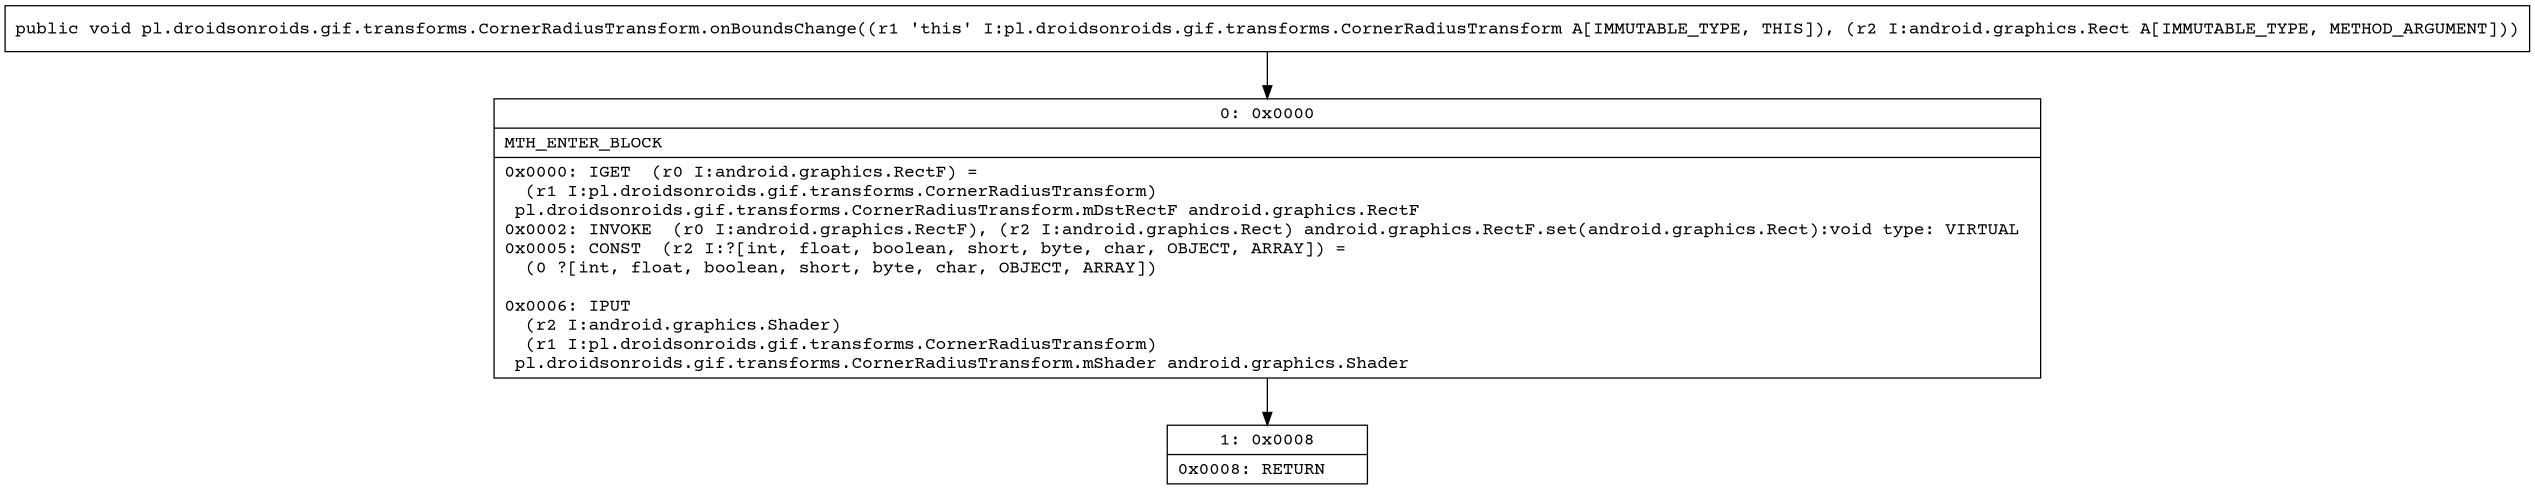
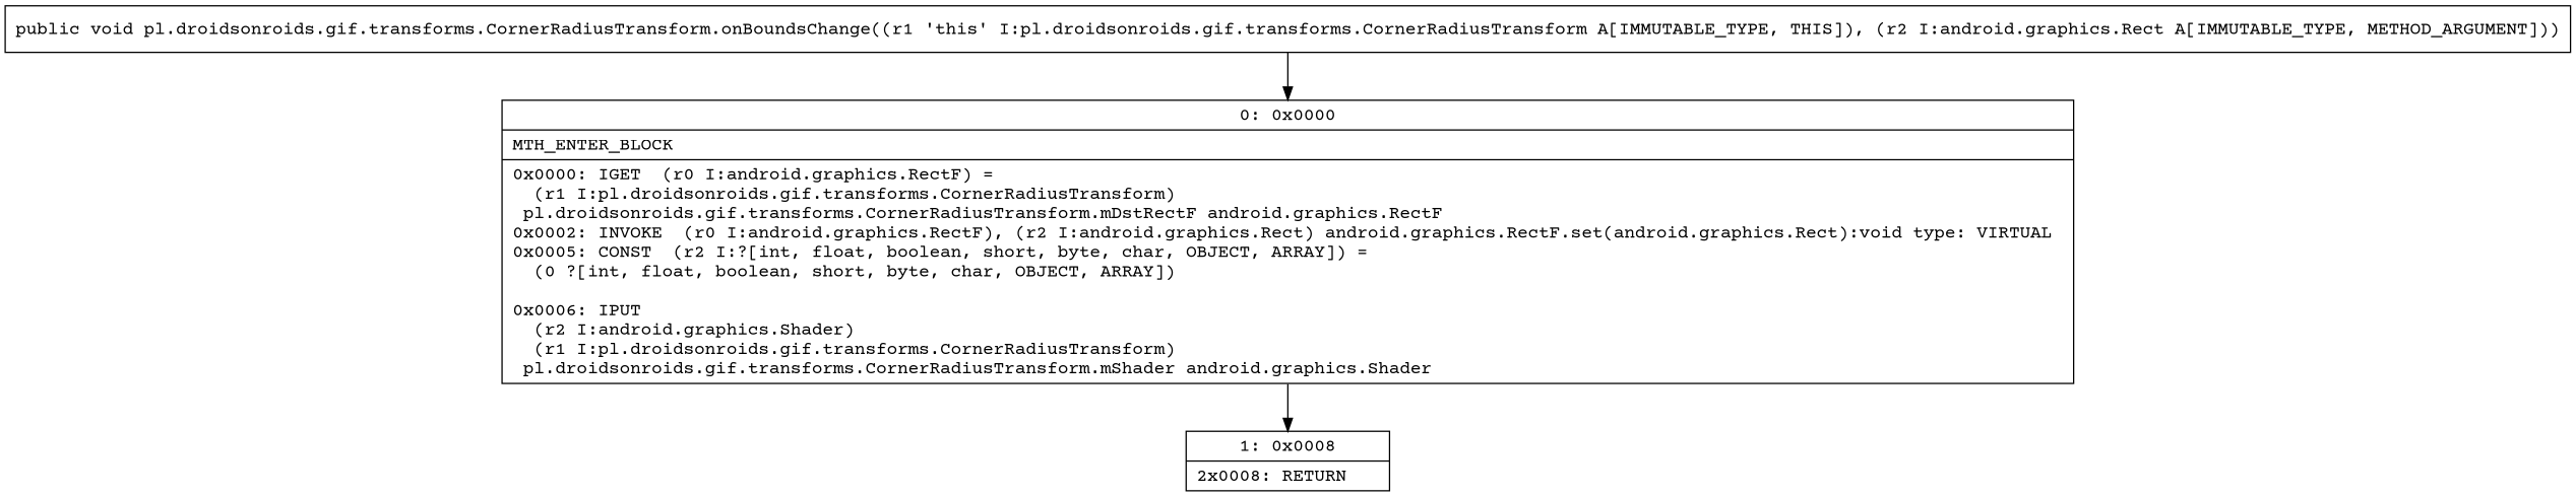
  digraph {
    fontname="Courier Prime"
    node [shape=record fontname="Courier Prime"]
    edge [fontname="Courier Prime"]
    n1 [label="{0\:\ 0x0000|MTH_ENTER_BLOCK\l|0x0000: IGET  (r0 I:android.graphics.RectF) = \l  (r1 I:pl.droidsonroids.gif.transforms.CornerRadiusTransform)\l pl.droidsonroids.gif.transforms.CornerRadiusTransform.mDstRectF android.graphics.RectF \l0x0002: INVOKE  (r0 I:android.graphics.RectF), (r2 I:android.graphics.Rect) android.graphics.RectF.set(android.graphics.Rect):void type: VIRTUAL \l0x0005: CONST  (r2 I:?[int, float, boolean, short, byte, char, OBJECT, ARRAY]) = \l  (0 ?[int, float, boolean, short, byte, char, OBJECT, ARRAY])\l \l0x0006: IPUT  \l  (r2 I:android.graphics.Shader)\l  (r1 I:pl.droidsonroids.gif.transforms.CornerRadiusTransform)\l pl.droidsonroids.gif.transforms.CornerRadiusTransform.mShader android.graphics.Shader \l}"]
-   n2 [label="{1\:\ 0x0008|0x0008: RETURN   \l}"]
+   n2 [label="{1\:\ 0x0008|2x0008: RETURN   \l}"]
    n3 [label="{public void pl.droidsonroids.gif.transforms.CornerRadiusTransform.onBoundsChange((r1 'this' I:pl.droidsonroids.gif.transforms.CornerRadiusTransform A[IMMUTABLE_TYPE, THIS]), (r2 I:android.graphics.Rect A[IMMUTABLE_TYPE, METHOD_ARGUMENT])) }"]
    n1 -> n2
    n3 -> n1
  }
